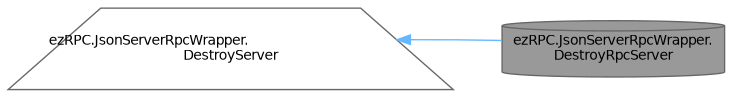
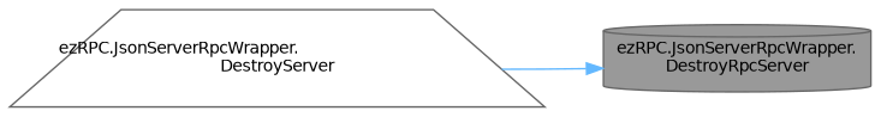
  digraph {
    rankdir=RL
    node [fontname=Helvetica fontsize=10 style=filled]
    n1 [color=gray40 fillcolor=grey60 fontcolor=black height=0.2 label="ezRPC.JsonServerRpcWrapper.\lDestroyRpcServer" shape=cylinder width=0.4]
    n2 [color=grey40 fillcolor=white height=0.2 label="ezRPC.JsonServerRpcWrapper.\lDestroyServer" shape=trapezium width=0.4]
-   n2 -> n1 [color=steelblue1 dir=back fontname=Helvetica fontsize=10 labelfontname=Helvetica labelfontsize=10 style=solid]
+   n1 -> n2 [color=steelblue1 dir=back fontname=Helvetica fontsize=10 labelfontname=Helvetica labelfontsize=10 style=solid]
  }
